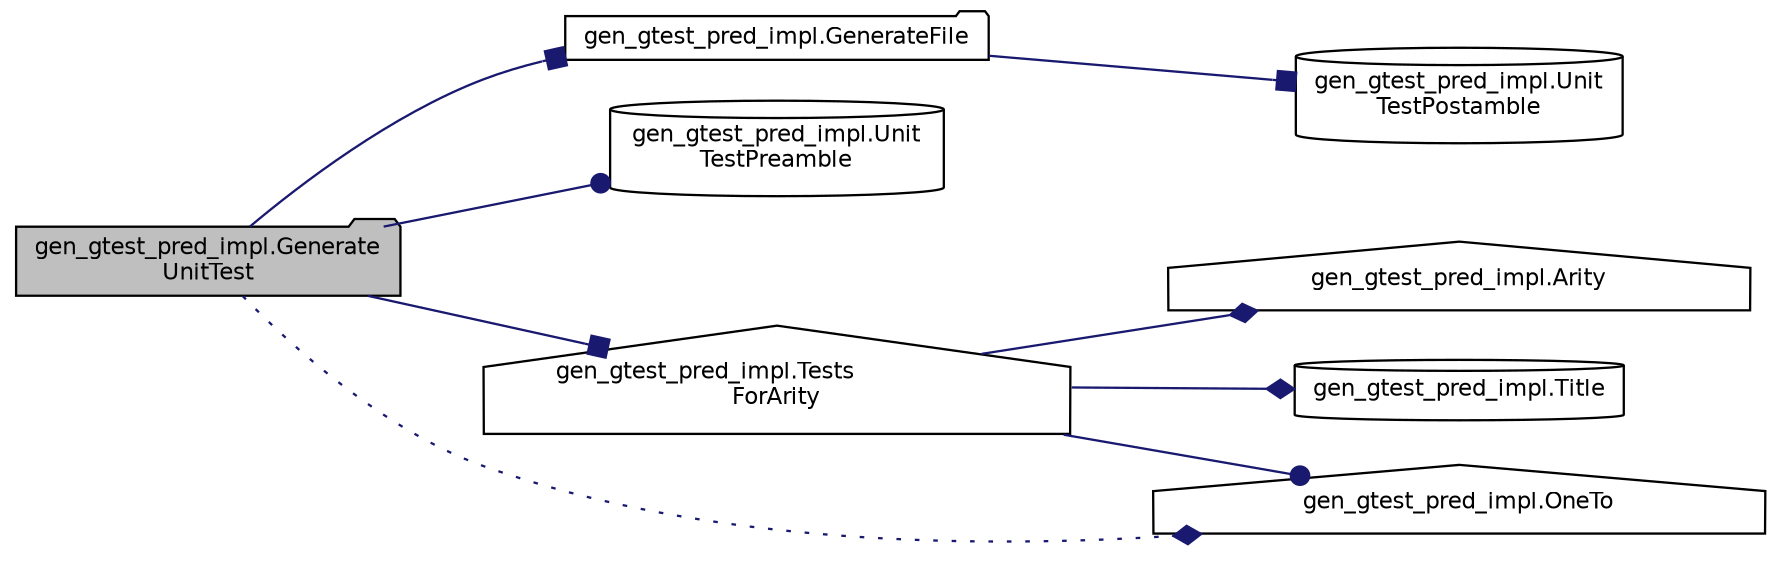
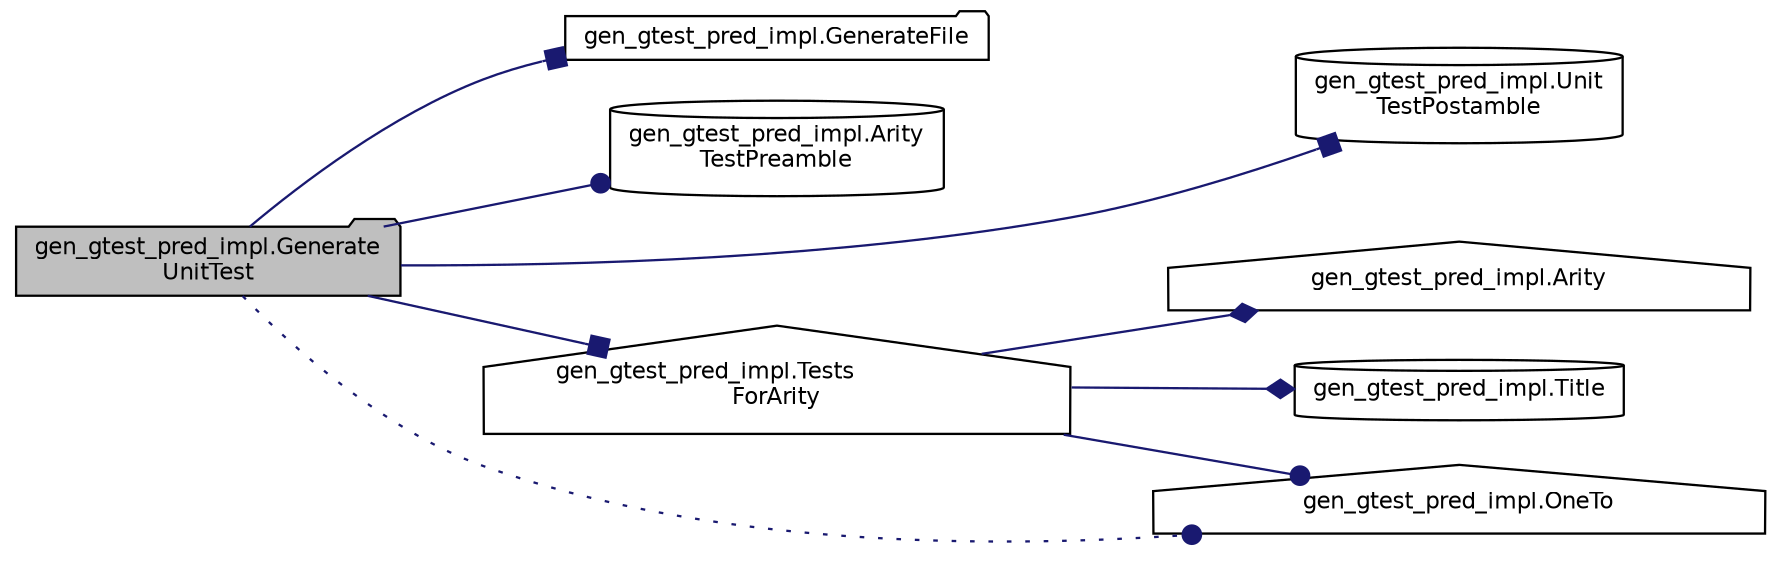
  digraph {
    rankdir=LR
    node [color=black fillcolor=white fontname=Helvetica fontsize=10 shape=cylinder style=filled]
    edge [arrowhead=box color=midnightblue fontname=Helvetica fontsize=10 labelfontname=Helvetica labelfontsize=10 style=solid]
    n1 [fillcolor=grey75 fontcolor=black height=0.2 label="gen_gtest_pred_impl.Generate\lUnitTest" shape=folder width=0.4]
    n2 [height=0.2 label="gen_gtest_pred_impl.GenerateFile" shape=folder width=0.4]
-   n3 [height=0.2 label="gen_gtest_pred_impl.Unit\lTestPreamble" width=0.4]
+   n3 [height=0.2 label="gen_gtest_pred_impl.Arity\lTestPreamble" width=0.4]
    n4 [height=0.2 label="gen_gtest_pred_impl.Tests\lForArity" shape=house width=0.4]
    n5 [height=0.2 label="gen_gtest_pred_impl.OneTo" shape=house width=0.4]
    n6 [height=0.2 label="gen_gtest_pred_impl.Unit\lTestPostamble" width=0.4]
    n7 [height=0.2 label="gen_gtest_pred_impl.Arity" shape=house width=0.4]
    n8 [height=0.2 label="gen_gtest_pred_impl.Title" width=0.4]
    n1 -> n2
    n1 -> n3 [arrowhead=dot]
    n1 -> n4
-   n1 -> n5 [arrowhead=diamond style=dotted]
-   n2 -> n6
+   n1 -> n5 [arrowhead=dot style=dotted]
+   n1 -> n6
    n4 -> n5 [arrowhead=dot]
    n4 -> n7 [arrowhead=diamond]
    n4 -> n8 [arrowhead=diamond]
  }
